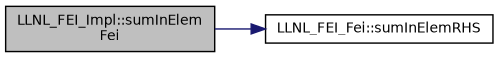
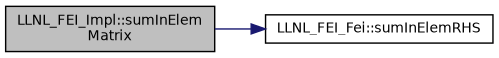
  digraph {
    rankdir=LR
    node [color=black fontname=Helvetica fontsize=10 shape=record style=filled]
-   n1 [fillcolor=grey75 fontcolor=black height=0.2 label="LLNL_FEI_Impl::sumInElem\lFei" width=0.4]
+   n1 [fillcolor=grey75 fontcolor=black height=0.2 label="LLNL_FEI_Impl::sumInElem\lMatrix" width=0.4]
    n2 [fillcolor=white height=0.2 label="LLNL_FEI_Fei::sumInElemRHS" width=0.4]
    n1 -> n2 [color=midnightblue fontname=Helvetica fontsize=10 labelfontname=Helvetica labelfontsize=10 style=solid]
  }
